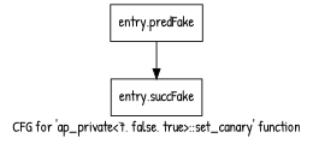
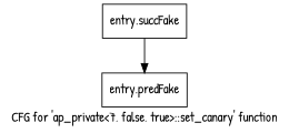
  digraph {
    label="CFG for 'ap_private\<7, false, true\>::set_canary' function"
    fontname="Patrick Hand"
    node [shape=record fontname="Patrick Hand"]
    n1 [label="{entry.predFake}"]
    n2 [filename="/home/omerfaruk/tools/Xilinx/Vitis_HLS/2023.2/include/etc/ap_private.h" label="{entry.succFake}" linenumber=1385]
-   n1 -> n2 [execusionnum=6 filename="/home/omerfaruk/tools/Xilinx/Vitis_HLS/2023.2/include/etc/ap_private.h" fontname="Patrick Hand"]
+   n2 -> n1 [execusionnum=6 filename="/home/omerfaruk/tools/Xilinx/Vitis_HLS/2023.2/include/etc/ap_private.h" fontname="Patrick Hand"]
  }
